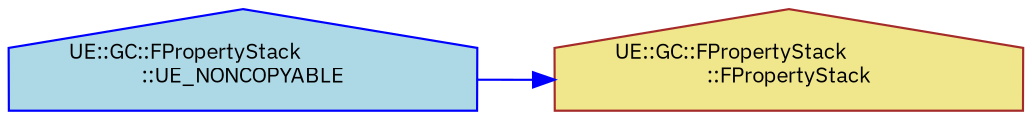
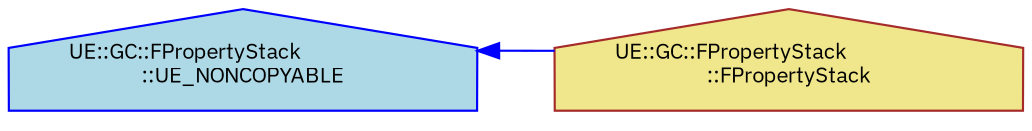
  digraph {
    rankdir=RL
    fontname="IBM Plex Sans"
    node [fontname="IBM Plex Sans" fontsize=10 shape=house style=filled]
    n1 [color=brown fillcolor=khaki fontcolor=black height=0.2 label="UE::GC::FPropertyStack\l::FPropertyStack" width=0.4]
    n2 [color=blue fillcolor=lightblue height=0.2 label="UE::GC::FPropertyStack\l::UE_NONCOPYABLE" width=0.4]
-   n1 -> n2 [color=blue dir=back fontname="IBM Plex Sans" fontsize=10 labelfontname=Helvetica labelfontsize=10 style=solid]
+   n2 -> n1 [color=blue dir=back fontname="IBM Plex Sans" fontsize=10 labelfontname=Helvetica labelfontsize=10 style=solid]
  }
